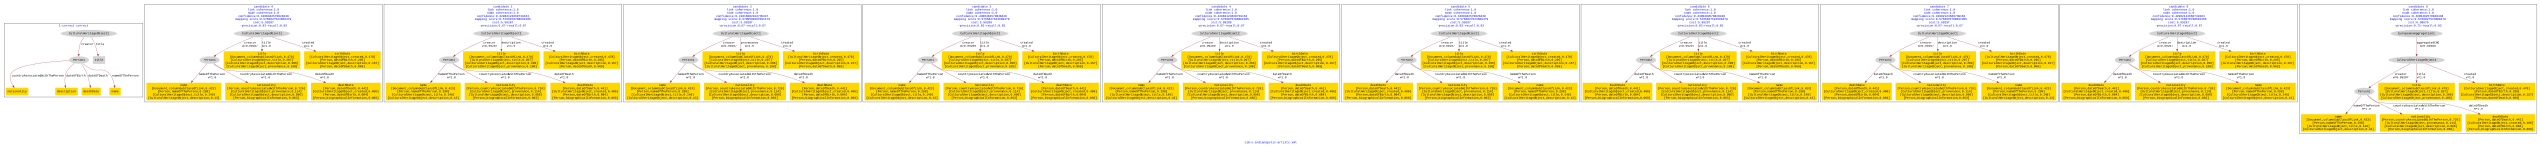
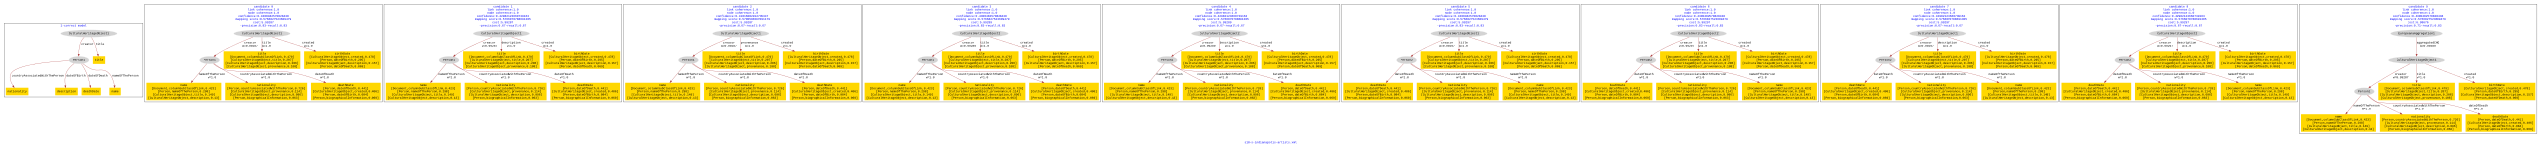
  digraph {
    fontcolor=blue
    fontname="Liberation Mono"
    label="s18-s-indianapolis-artists.xml"
    remincross=true
    node [fillcolor=gold fontname="Liberation Mono" style=filled shape=plaintext]
    edge [color=brown fontcolor=black fontname="Liberation Mono"]
    n1 [color=white fillcolor=lightgray label=CulturalHeritageObject1 shape=""]
    n2 [color=white fillcolor=lightgray label=Person1 shape=""]
-   n3 [fillcolor=lightgray label=title]
+   n3 [label=title]
    n4 [label=nationality]
    n5 [label=description]
    n6 [label=deathDate]
    n7 [label=name]
    n8 [color=white fillcolor=lightgray label=CulturalHeritageObject1 shape=""]
    n9 [color=white fillcolor=lightgray label=Person1 shape=""]
    n10 [label="name\n[Document,columnSubClassOfLink,0.423]\n[Person,nameOfThePerson,0.298]\n[CulturalHeritageObject,title,0.149]\n[CulturalHeritageObject,description,0.13]"]
    n11 [label="title\n[Document,columnSubClassOfLink,0.479]\n[CulturalHeritageObject,title,0.207]\n[CulturalHeritageObject,description,0.206]\n[CulturalHeritageObject,provenance,0.108]"]
    n12 [label="nationality\n[Person,countryAssociatedWithThePerson,0.726]\n[CulturalHeritageObject,provenance,0.114]\n[CulturalHeritageObject,description,0.096]\n[Person,biographicalInformation,0.063]"]
    n13 [label="deathDate\n[Person,dateOfDeath,0.441]\n[CulturalHeritageObject,created,0.406]\n[Person,dateOfBirth,0.084]\n[Person,biographicalInformation,0.069]"]
    n14 [label="birthDate\n[CulturalHeritageObject,created,0.478]\n[Person,dateOfBirth,0.295]\n[CulturalHeritageObject,description,0.157]\n[Person,dateOfDeath,0.069]"]
    n15 [color=white fillcolor=lightgray label=CulturalHeritageObject1 shape=""]
    n16 [color=white fillcolor=lightgray label=Person1 shape=""]
    n17 [label="name\n[Document,columnSubClassOfLink,0.423]\n[Person,nameOfThePerson,0.298]\n[CulturalHeritageObject,title,0.149]\n[CulturalHeritageObject,description,0.13]"]
    n18 [label="nationality\n[Person,countryAssociatedWithThePerson,0.726]\n[CulturalHeritageObject,provenance,0.114]\n[CulturalHeritageObject,description,0.096]\n[Person,biographicalInformation,0.063]"]
    n19 [label="deathDate\n[Person,dateOfDeath,0.441]\n[CulturalHeritageObject,created,0.406]\n[Person,dateOfBirth,0.084]\n[Person,biographicalInformation,0.069]"]
    n20 [label="title\n[Document,columnSubClassOfLink,0.479]\n[CulturalHeritageObject,title,0.207]\n[CulturalHeritageObject,description,0.206]\n[CulturalHeritageObject,provenance,0.108]"]
    n21 [label="birthDate\n[CulturalHeritageObject,created,0.478]\n[Person,dateOfBirth,0.295]\n[CulturalHeritageObject,description,0.157]\n[Person,dateOfDeath,0.069]"]
    n22 [color=white fillcolor=lightgray label=CulturalHeritageObject1 shape=""]
    n23 [color=white fillcolor=lightgray label=Person1 shape=""]
    n24 [label="name\n[Document,columnSubClassOfLink,0.423]\n[Person,nameOfThePerson,0.298]\n[CulturalHeritageObject,title,0.149]\n[CulturalHeritageObject,description,0.13]"]
    n25 [label="nationality\n[Person,countryAssociatedWithThePerson,0.726]\n[CulturalHeritageObject,provenance,0.114]\n[CulturalHeritageObject,description,0.096]\n[Person,biographicalInformation,0.063]"]
    n26 [label="title\n[Document,columnSubClassOfLink,0.479]\n[CulturalHeritageObject,title,0.207]\n[CulturalHeritageObject,description,0.206]\n[CulturalHeritageObject,provenance,0.108]"]
    n27 [label="deathDate\n[Person,dateOfDeath,0.441]\n[CulturalHeritageObject,created,0.406]\n[Person,dateOfBirth,0.084]\n[Person,biographicalInformation,0.069]"]
    n28 [label="birthDate\n[CulturalHeritageObject,created,0.478]\n[Person,dateOfBirth,0.295]\n[CulturalHeritageObject,description,0.157]\n[Person,dateOfDeath,0.069]"]
    n29 [color=white fillcolor=lightgray label=CulturalHeritageObject2 shape=""]
    n30 [color=white fillcolor=lightgray label=Person1 shape=""]
    n31 [label="name\n[Document,columnSubClassOfLink,0.423]\n[Person,nameOfThePerson,0.298]\n[CulturalHeritageObject,title,0.149]\n[CulturalHeritageObject,description,0.13]"]
    n32 [label="nationality\n[Person,countryAssociatedWithThePerson,0.726]\n[CulturalHeritageObject,provenance,0.114]\n[CulturalHeritageObject,description,0.096]\n[Person,biographicalInformation,0.063]"]
    n33 [label="title\n[Document,columnSubClassOfLink,0.479]\n[CulturalHeritageObject,title,0.207]\n[CulturalHeritageObject,description,0.206]\n[CulturalHeritageObject,provenance,0.108]"]
    n34 [label="deathDate\n[Person,dateOfDeath,0.441]\n[CulturalHeritageObject,created,0.406]\n[Person,dateOfBirth,0.084]\n[Person,biographicalInformation,0.069]"]
    n35 [label="birthDate\n[CulturalHeritageObject,created,0.478]\n[Person,dateOfBirth,0.295]\n[CulturalHeritageObject,description,0.157]\n[Person,dateOfDeath,0.069]"]
    n36 [color=white fillcolor=lightgray label=CulturalHeritageObject2 shape=""]
    n37 [color=white fillcolor=lightgray label=Person1 shape=""]
    n38 [label="name\n[Document,columnSubClassOfLink,0.423]\n[Person,nameOfThePerson,0.298]\n[CulturalHeritageObject,title,0.149]\n[CulturalHeritageObject,description,0.13]"]
    n39 [label="title\n[Document,columnSubClassOfLink,0.479]\n[CulturalHeritageObject,title,0.207]\n[CulturalHeritageObject,description,0.206]\n[CulturalHeritageObject,provenance,0.108]"]
    n40 [label="nationality\n[Person,countryAssociatedWithThePerson,0.726]\n[CulturalHeritageObject,provenance,0.114]\n[CulturalHeritageObject,description,0.096]\n[Person,biographicalInformation,0.063]"]
    n41 [label="deathDate\n[Person,dateOfDeath,0.441]\n[CulturalHeritageObject,created,0.406]\n[Person,dateOfBirth,0.084]\n[Person,biographicalInformation,0.069]"]
    n42 [label="birthDate\n[CulturalHeritageObject,created,0.478]\n[Person,dateOfBirth,0.295]\n[CulturalHeritageObject,description,0.157]\n[Person,dateOfDeath,0.069]"]
    n43 [color=white fillcolor=lightgray label=CulturalHeritageObject1 shape=""]
    n44 [color=white fillcolor=lightgray label=Person2 shape=""]
    n45 [label="title\n[Document,columnSubClassOfLink,0.479]\n[CulturalHeritageObject,title,0.207]\n[CulturalHeritageObject,description,0.206]\n[CulturalHeritageObject,provenance,0.108]"]
    n46 [label="deathDate\n[Person,dateOfDeath,0.441]\n[CulturalHeritageObject,created,0.406]\n[Person,dateOfBirth,0.084]\n[Person,biographicalInformation,0.069]"]
    n47 [label="nationality\n[Person,countryAssociatedWithThePerson,0.726]\n[CulturalHeritageObject,provenance,0.114]\n[CulturalHeritageObject,description,0.096]\n[Person,biographicalInformation,0.063]"]
    n48 [label="name\n[Document,columnSubClassOfLink,0.423]\n[Person,nameOfThePerson,0.298]\n[CulturalHeritageObject,title,0.149]\n[CulturalHeritageObject,description,0.13]"]
    n49 [label="birthDate\n[CulturalHeritageObject,created,0.478]\n[Person,dateOfBirth,0.295]\n[CulturalHeritageObject,description,0.157]\n[Person,dateOfDeath,0.069]"]
    n50 [color=white fillcolor=lightgray label=CulturalHeritageObject2 shape=""]
    n51 [color=white fillcolor=lightgray label=Person2 shape=""]
    n52 [label="deathDate\n[Person,dateOfDeath,0.441]\n[CulturalHeritageObject,created,0.406]\n[Person,dateOfBirth,0.084]\n[Person,biographicalInformation,0.069]"]
    n53 [label="nationality\n[Person,countryAssociatedWithThePerson,0.726]\n[CulturalHeritageObject,provenance,0.114]\n[CulturalHeritageObject,description,0.096]\n[Person,biographicalInformation,0.063]"]
    n54 [label="name\n[Document,columnSubClassOfLink,0.423]\n[Person,nameOfThePerson,0.298]\n[CulturalHeritageObject,title,0.149]\n[CulturalHeritageObject,description,0.13]"]
    n55 [label="title\n[Document,columnSubClassOfLink,0.479]\n[CulturalHeritageObject,title,0.207]\n[CulturalHeritageObject,description,0.206]\n[CulturalHeritageObject,provenance,0.108]"]
    n56 [label="birthDate\n[CulturalHeritageObject,created,0.478]\n[Person,dateOfBirth,0.295]\n[CulturalHeritageObject,description,0.157]\n[Person,dateOfDeath,0.069]"]
    n57 [color=white fillcolor=lightgray label=CulturalHeritageObject1 shape=""]
    n58 [color=white fillcolor=lightgray label=Person2 shape=""]
    n59 [label="deathDate\n[Person,dateOfDeath,0.441]\n[CulturalHeritageObject,created,0.406]\n[Person,dateOfBirth,0.084]\n[Person,biographicalInformation,0.069]"]
    n60 [label="nationality\n[Person,countryAssociatedWithThePerson,0.726]\n[CulturalHeritageObject,provenance,0.114]\n[CulturalHeritageObject,description,0.096]\n[Person,biographicalInformation,0.063]"]
    n61 [label="name\n[Document,columnSubClassOfLink,0.423]\n[Person,nameOfThePerson,0.298]\n[CulturalHeritageObject,title,0.149]\n[CulturalHeritageObject,description,0.13]"]
    n62 [label="title\n[Document,columnSubClassOfLink,0.479]\n[CulturalHeritageObject,title,0.207]\n[CulturalHeritageObject,description,0.206]\n[CulturalHeritageObject,provenance,0.108]"]
    n63 [label="birthDate\n[CulturalHeritageObject,created,0.478]\n[Person,dateOfBirth,0.295]\n[CulturalHeritageObject,description,0.157]\n[Person,dateOfDeath,0.069]"]
    n64 [color=white fillcolor=lightgray label=CulturalHeritageObject2 shape=""]
    n65 [color=white fillcolor=lightgray label=Person2 shape=""]
    n66 [label="deathDate\n[Person,dateOfDeath,0.441]\n[CulturalHeritageObject,created,0.406]\n[Person,dateOfBirth,0.084]\n[Person,biographicalInformation,0.069]"]
    n67 [label="title\n[Document,columnSubClassOfLink,0.479]\n[CulturalHeritageObject,title,0.207]\n[CulturalHeritageObject,description,0.206]\n[CulturalHeritageObject,provenance,0.108]"]
    n68 [label="nationality\n[Person,countryAssociatedWithThePerson,0.726]\n[CulturalHeritageObject,provenance,0.114]\n[CulturalHeritageObject,description,0.096]\n[Person,biographicalInformation,0.063]"]
    n69 [label="name\n[Document,columnSubClassOfLink,0.423]\n[Person,nameOfThePerson,0.298]\n[CulturalHeritageObject,title,0.149]\n[CulturalHeritageObject,description,0.13]"]
    n70 [label="birthDate\n[CulturalHeritageObject,created,0.478]\n[Person,dateOfBirth,0.295]\n[CulturalHeritageObject,description,0.157]\n[Person,dateOfDeath,0.069]"]
    n71 [color=white fillcolor=lightgray label=CulturalHeritageObject1 shape=""]
    n72 [color=white fillcolor=lightgray label=Person1 shape=""]
    n73 [color=white fillcolor=lightgray label=EuropeanaAggregation1 shape=""]
    n74 [label="name\n[Document,columnSubClassOfLink,0.423]\n[Person,nameOfThePerson,0.298]\n[CulturalHeritageObject,title,0.149]\n[CulturalHeritageObject,description,0.13]"]
    n75 [label="title\n[Document,columnSubClassOfLink,0.479]\n[CulturalHeritageObject,title,0.207]\n[CulturalHeritageObject,description,0.206]\n[CulturalHeritageObject,provenance,0.108]"]
    n76 [label="nationality\n[Person,countryAssociatedWithThePerson,0.726]\n[CulturalHeritageObject,provenance,0.114]\n[CulturalHeritageObject,description,0.096]\n[Person,biographicalInformation,0.063]"]
    n77 [label="deathDate\n[Person,dateOfDeath,0.441]\n[CulturalHeritageObject,created,0.406]\n[Person,dateOfBirth,0.084]\n[Person,biographicalInformation,0.069]"]
    n78 [label="birthDate\n[CulturalHeritageObject,created,0.478]\n[Person,dateOfBirth,0.295]\n[CulturalHeritageObject,description,0.157]\n[Person,dateOfDeath,0.069]"]
    subgraph cluster_1 {
-     label="1-correct correct"
+     label="1-correct model"
      n1
      n2
      n3
      n4
      n5
      n6
      n7
    }
    subgraph cluster_2 {
      label="candidate 0\nlink coherence:1.0\nnode coherence:1.0\nconfidence:0.4300482570828438\nmapping score:0.5766827523609479\ncost:5.99287\n-precision:0.83-recall:0.83"
      n8
      n9
      n10
      n11
      n12
      n13
      n14
    }
    subgraph cluster_3 {
      label="candidate 1\nlink coherence:1.0\nnode coherence:1.0\nconfidence:0.42982123660739163\nmapping score:0.5766070788691305\ncost:5.99287\n-precision:0.67-recall:0.67"
      n15
      n16
      n17
      n18
      n19
      n20
      n21
    }
    subgraph cluster_4 {
      label="candidate 2\nlink coherence:1.0\nnode coherence:1.0\nconfidence:0.41016082912735347\nmapping score:0.5700536097091179\ncost:5.99287\n-precision:0.67-recall:0.67"
      n22
      n23
      n24
      n25
      n26
      n27
      n28
    }
    subgraph cluster_5 {
      label="candidate 3\nlink coherence:1.0\nnode coherence:1.0\nconfidence:0.4300482570828438\nmapping score:0.5766827523609479\ncost:5.99289\n-precision:0.83-recall:0.83"
      n29
      n30
      n31
      n32
      n33
      n34
      n35
    }
    subgraph cluster_6 {
      label="candidate 4\nlink coherence:1.0\nnode coherence:1.0\nconfidence:0.42982123660739163\nmapping score:0.5766070788691305\ncost:5.99289\n-precision:0.67-recall:0.67"
      n36
      n37
      n38
      n39
      n40
      n41
      n42
    }
    subgraph cluster_7 {
      label="candidate 5\nlink coherence:1.0\nnode coherence:1.0\nconfidence:0.4300482570828438\nmapping score:0.5766827523609479\ncost:5.99297\n-precision:0.83-recall:0.83"
      n43
      n44
      n45
      n46
      n47
      n48
      n49
    }
    subgraph cluster_8 {
      label="candidate 6\nlink coherence:1.0\nnode coherence:1.0\nconfidence:0.4300482570828438\nmapping score:0.5766827523609479\ncost:5.99297\n-precision:0.83-recall:0.83"
      n50
      n51
      n52
      n53
      n54
      n55
      n56
    }
    subgraph cluster_9 {
      label="candidate 7\nlink coherence:1.0\nnode coherence:1.0\nconfidence:0.42982123660739163\nmapping score:0.5766070788691305\ncost:5.99297\n-precision:0.67-recall:0.67"
      n57
      n58
      n59
      n60
      n61
      n62
      n63
    }
    subgraph cluster_10 {
      label="candidate 8\nlink coherence:1.0\nnode coherence:1.0\nconfidence:0.42982123660739163\nmapping score:0.5766070788691305\ncost:5.99297\n-precision:0.67-recall:0.67"
      n64
      n65
      n66
      n67
      n68
      n69
      n70
    }
    subgraph cluster_11 {
      label="candidate 9\nlink coherence:1.0\nnode coherence:1.0\nconfidence:0.4300482570828438\nmapping score:0.5766827523609479\ncost:6.98676\n-precision:0.71-recall:0.83"
      n71
      n72
      n73
      n74
      n75
      n76
      n77
      n78
    }
    n1 -> n2 [label=creator]
    n1 -> n3 [label=title]
    n2 -> n4 [label=countryAssociatedWithThePerson]
    n2 -> n5 [label=dateOfBirth]
    n2 -> n6 [label=dateOfDeath]
    n2 -> n7 [label=nameOfThePerson]
    n8 -> n9 [label="creator\nw=0.99287"]
    n8 -> n11 [label="title\nw=1.0"]
    n8 -> n14 [label="created\nw=1.0"]
    n9 -> n10 [label="nameOfThePerson\nw=1.0"]
    n9 -> n12 [label="countryAssociatedWithThePerson\nw=1.0"]
    n9 -> n13 [label="dateOfDeath\nw=1.0"]
    n15 -> n16 [label="creator\nw=0.99287"]
    n15 -> n20 [label="description\nw=1.0"]
    n15 -> n21 [label="created\nw=1.0"]
    n16 -> n17 [label="nameOfThePerson\nw=1.0"]
    n16 -> n18 [label="countryAssociatedWithThePerson\nw=1.0"]
    n16 -> n19 [label="dateOfDeath\nw=1.0"]
    n22 -> n23 [label="creator\nw=0.99287"]
    n22 -> n26 [label="provenance\nw=1.0"]
    n22 -> n28 [label="created\nw=1.0"]
    n23 -> n24 [label="nameOfThePerson\nw=1.0"]
    n23 -> n25 [label="countryAssociatedWithThePerson\nw=1.0"]
    n23 -> n27 [label="dateOfDeath\nw=1.0"]
    n29 -> n30 [label="creator\nw=0.99289"]
    n29 -> n33 [label="title\nw=1.0"]
    n29 -> n35 [label="created\nw=1.0"]
    n30 -> n31 [label="nameOfThePerson\nw=1.0"]
    n30 -> n32 [label="countryAssociatedWithThePerson\nw=1.0"]
    n30 -> n34 [label="dateOfDeath\nw=1.0"]
    n36 -> n37 [label="creator\nw=0.99289"]
    n36 -> n39 [label="description\nw=1.0"]
    n36 -> n42 [label="created\nw=1.0"]
    n37 -> n38 [label="nameOfThePerson\nw=1.0"]
    n37 -> n40 [label="countryAssociatedWithThePerson\nw=1.0"]
    n37 -> n41 [label="dateOfDeath\nw=1.0"]
    n43 -> n44 [label="creator\nw=0.99297"]
    n43 -> n45 [label="title\nw=1.0"]
    n43 -> n49 [label="created\nw=1.0"]
    n44 -> n46 [label="dateOfDeath\nw=1.0"]
    n44 -> n47 [label="countryAssociatedWithThePerson\nw=1.0"]
    n44 -> n48 [label="nameOfThePerson\nw=1.0"]
    n50 -> n51 [label="creator\nw=0.99297"]
    n50 -> n55 [label="title\nw=1.0"]
    n50 -> n56 [label="created\nw=1.0"]
    n51 -> n52 [label="dateOfDeath\nw=1.0"]
    n51 -> n53 [label="countryAssociatedWithThePerson\nw=1.0"]
    n51 -> n54 [label="nameOfThePerson\nw=1.0"]
    n57 -> n58 [label="creator\nw=0.99297"]
    n57 -> n62 [label="description\nw=1.0"]
    n57 -> n63 [label="created\nw=1.0"]
    n58 -> n59 [label="dateOfDeath\nw=1.0"]
    n58 -> n60 [label="countryAssociatedWithThePerson\nw=1.0"]
    n58 -> n61 [label="nameOfThePerson\nw=1.0"]
    n64 -> n65 [label="creator\nw=0.99297"]
    n64 -> n67 [label="description\nw=1.0"]
    n64 -> n70 [label="created\nw=1.0"]
    n65 -> n66 [label="dateOfDeath\nw=1.0"]
    n65 -> n68 [label="countryAssociatedWithThePerson\nw=1.0"]
    n65 -> n69 [label="nameOfThePerson\nw=1.0"]
    n71 -> n72 [label="creator\nw=0.99287"]
    n71 -> n75 [label="title\nw=1.0"]
    n71 -> n78 [label="created\nw=1.0"]
    n72 -> n74 [label="nameOfThePerson\nw=1.0"]
    n72 -> n76 [label="countryAssociatedWithThePerson\nw=1.0"]
    n72 -> n77 [label="dateOfDeath\nw=1.0"]
    n73 -> n71 [label="aggregatedCHO\nw=0.99389"]
  }
